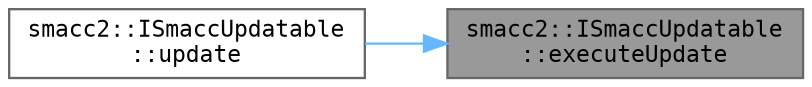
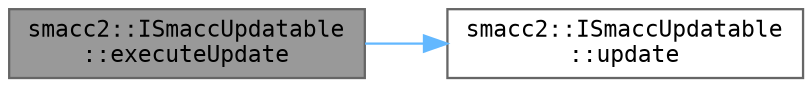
  digraph {
    rankdir=LR
    fontname="DejaVu Sans Mono"
    node [fontname="DejaVu Sans Mono" fontsize=10 shape=box style=filled]
    n1 [color=gray40 fillcolor=grey60 fontcolor=black height=0.2 label="smacc2::ISmaccUpdatable\l::executeUpdate" width=0.4]
    n2 [color=grey40 fillcolor=white height=0.2 label="smacc2::ISmaccUpdatable\l::update" width=0.4]
-   n2 -> n1 [color=steelblue1 fontname="DejaVu Sans Mono" fontsize=10 labelfontname=Helvetica labelfontsize=10 style=solid]
+   n1 -> n2 [color=steelblue1 fontname="DejaVu Sans Mono" fontsize=10 labelfontname=Helvetica labelfontsize=10 style=solid]
  }
